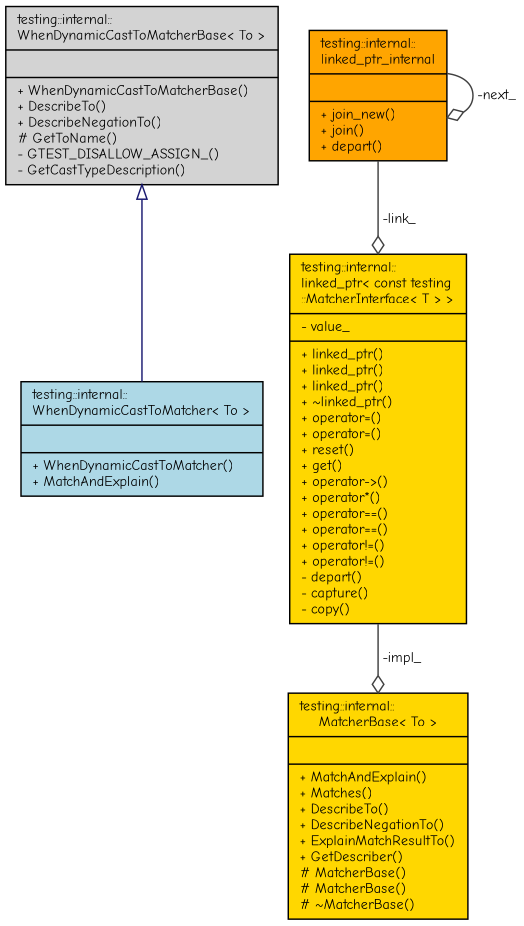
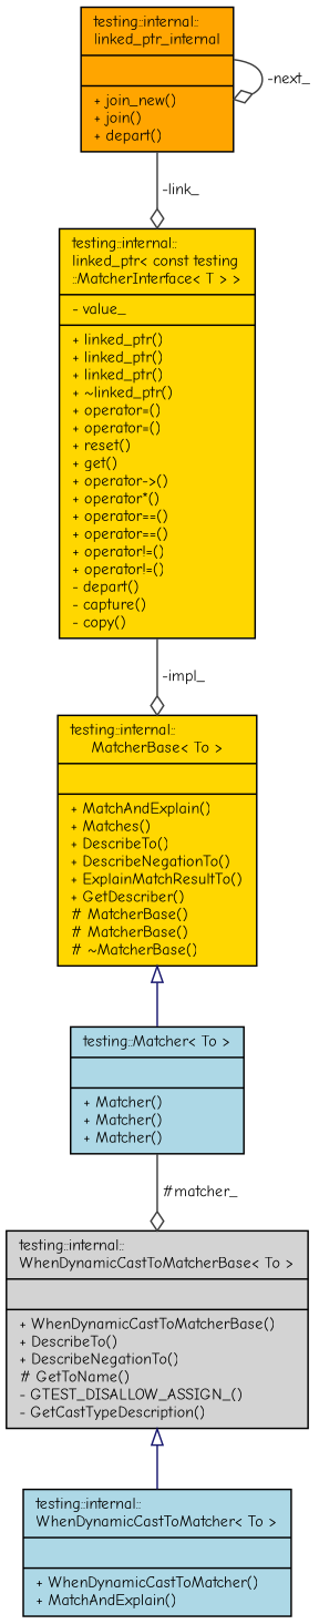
  digraph {
    fontname="Comic Neue"
    node [color=black fillcolor=lightblue fontname="Comic Neue" fontsize=10 shape=record style=filled]
    edge [color=grey25 fontname="Comic Neue" fontsize=10 labelfontname=Helvetica labelfontsize=10 style=solid arrowhead=odiamond]
    n1 [fontcolor=black height=0.2 label="{testing::internal::\lWhenDynamicCastToMatcher\< To \>\n||+ WhenDynamicCastToMatcher()\l+ MatchAndExplain()\l}" width=0.4]
    n2 [fillcolor=lightgrey height=0.2 label="{testing::internal::\lWhenDynamicCastToMatcherBase\< To \>\n||+ WhenDynamicCastToMatcherBase()\l+ DescribeTo()\l+ DescribeNegationTo()\l# GetToName()\l- GTEST_DISALLOW_ASSIGN_()\l- GetCastTypeDescription()\l}" width=0.4]
+   n3 [height=0.2 label="{testing::Matcher\< To \>\n||+ Matcher()\l+ Matcher()\l+ Matcher()\l}" width=0.4]
    n4 [fillcolor=gold height=0.2 label="{testing::internal::\lMatcherBase\< To \>\n||+ MatchAndExplain()\l+ Matches()\l+ DescribeTo()\l+ DescribeNegationTo()\l+ ExplainMatchResultTo()\l+ GetDescriber()\l# MatcherBase()\l# MatcherBase()\l# ~MatcherBase()\l}" width=0.4]
    n5 [fillcolor=gold height=0.2 label="{testing::internal::\llinked_ptr\< const testing\l::MatcherInterface\< T \> \>\n|- value_\l|+ linked_ptr()\l+ linked_ptr()\l+ linked_ptr()\l+ ~linked_ptr()\l+ operator=()\l+ operator=()\l+ reset()\l+ get()\l+ operator-\>()\l+ operator*()\l+ operator==()\l+ operator==()\l+ operator!=()\l+ operator!=()\l- depart()\l- capture()\l- copy()\l}" width=0.4]
    n6 [fillcolor=orange height=0.2 label="{testing::internal::\llinked_ptr_internal\n||+ join_new()\l+ join()\l+ depart()\l}" width=0.4]
    n2 -> n1 [arrowtail=onormal color=midnightblue dir=back arrowhead=""]
+   n3 -> n2 [label=" #matcher_"]
+   n4 -> n3 [arrowtail=onormal color=midnightblue dir=back arrowhead=""]
    n5 -> n4 [label=" -impl_"]
    n6 -> n5 [label=" -link_"]
    n6 -> n6 [label=" -next_"]
  }
